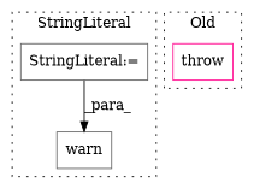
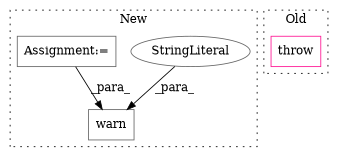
  digraph {
    node [color=gray40 shape=box]
    n1 [a=32 l="5,1" label=warn s="17425,17501"]
-   n3 [a=7 l=8 label="StringLiteral:=" s=17116]
+   n2 [a=45 l=71 label=StringLiteral s=17430 shape=ellipse]
+   n3 [a=7 l=8 label="Assignment:=" s=17116]
    n4 [a=53 color=deeppink l=6 label=throw s=17194]
    subgraph cluster_1 {
-     label=StringLiteral
+     label=New
      style=dotted
      n1
+     n2
      n3
    }
    subgraph cluster_2 {
      label=Old
      style=dotted
      n4
    }
+   n2 -> n1 [label=_para_]
    n3 -> n1 [label=_para_]
  }
